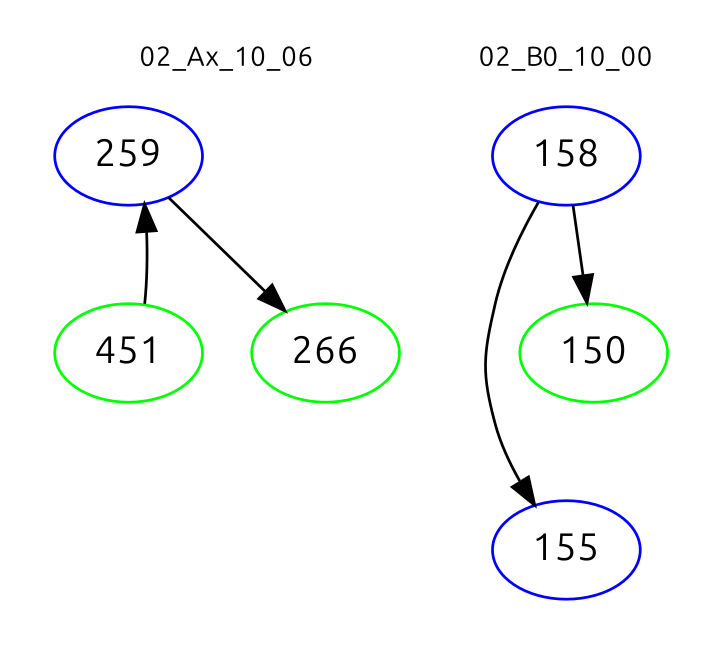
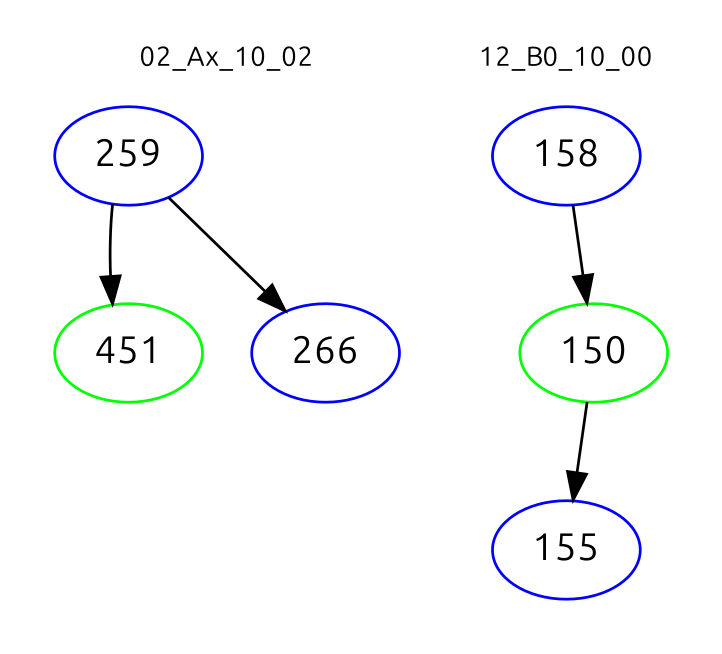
  digraph {
    fontname=Ubuntu
    node [color=blue fontname=Ubuntu]
    edge [color=black fontname=Ubuntu]
    n1 [label=259]
    n2 [color=green label=451]
-   n3 [color=green label=266]
+   n3 [label=266]
    n4 [label=158]
    n5 [label=155]
    n6 [color=green label=150]
    subgraph cluster_1 {
      color=white
      fontsize=10
-     label="02_Ax_10_06"
+     label="02_Ax_10_02"
      n1
      n2
      n3
    }
    subgraph cluster_2 {
      color=white
      fontsize=10
-     label="02_B0_10_00"
+     label="12_B0_10_00"
      n4
      n5
      n6
    }
-   n2 -> n1
+   n1 -> n2
    n1 -> n3
-   n4 -> n5
+   n6 -> n5
    n4 -> n6
  }
